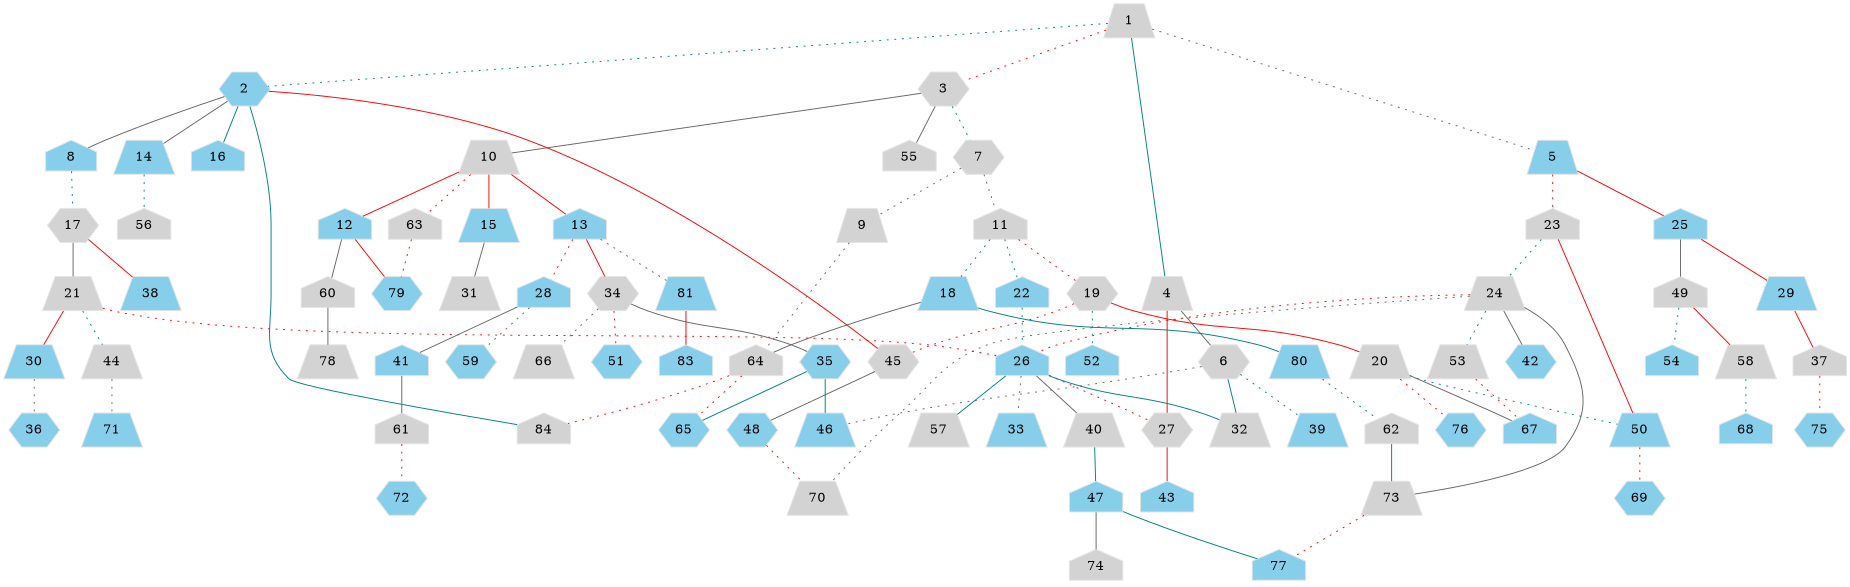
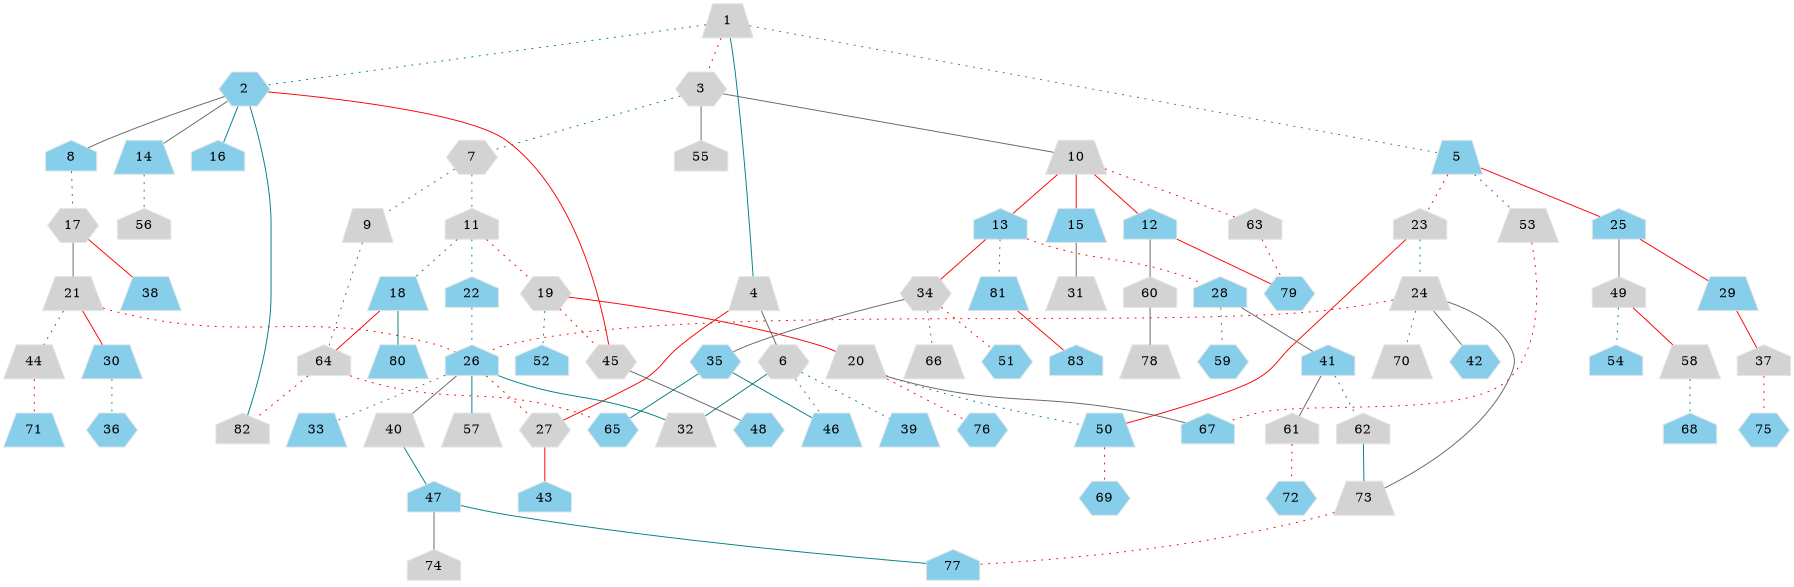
  graph {
    node [color=gray90 fillcolor=skyblue shape=trapezium style=filled]
    edge [color=red style=solid]
    1 [fillcolor=lightgrey]
    2 [shape=hexagon]
    3 [fillcolor=lightgrey shape=hexagon]
    4 [fillcolor=lightgrey]
    5
    8 [shape=house]
    14
    16 [shape=house]
    45 [fillcolor=lightgrey shape=hexagon]
-   82 [fillcolor=lightgrey shape=house label=84]
+   82 [fillcolor=lightgrey shape=house]
    7 [fillcolor=lightgrey shape=hexagon]
    10 [fillcolor=lightgrey]
    55 [fillcolor=lightgrey shape=house]
    6 [fillcolor=lightgrey shape=hexagon]
    27 [fillcolor=lightgrey shape=hexagon]
    23 [fillcolor=lightgrey shape=house]
    25 [shape=house]
    53 [fillcolor=lightgrey]
    17 [fillcolor=lightgrey shape=hexagon]
    56 [fillcolor=lightgrey shape=house]
    48 [shape=hexagon]
    9 [fillcolor=lightgrey]
    11 [fillcolor=lightgrey shape=house]
    12 [shape=house]
    13 [shape=house]
    15
    63 [fillcolor=lightgrey shape=house]
    32 [fillcolor=lightgrey]
    39
    46
    43 [shape=house]
    50
    24 [fillcolor=lightgrey]
    29
    49 [fillcolor=lightgrey shape=house]
    67 [shape=house]
    64 [fillcolor=lightgrey shape=house]
    18
    19 [fillcolor=lightgrey shape=hexagon]
    22 [shape=house]
    21 [fillcolor=lightgrey]
    38
    65 [shape=hexagon]
    60 [fillcolor=lightgrey shape=house]
    79 [shape=hexagon]
    28 [shape=house]
    34 [fillcolor=lightgrey shape=hexagon]
    81
    31 [fillcolor=lightgrey]
    80
    20 [fillcolor=lightgrey]
    52 [shape=house]
    26 [shape=house]
    78 [fillcolor=lightgrey]
    41 [shape=house]
    59 [shape=hexagon]
    35 [shape=hexagon]
    51 [shape=hexagon]
    66 [fillcolor=lightgrey]
    83 [shape=house]
    30
    44 [fillcolor=lightgrey]
    76 [shape=hexagon]
    69 [shape=hexagon]
    33
    40 [fillcolor=lightgrey]
    57 [fillcolor=lightgrey]
    36 [shape=hexagon]
    71
    42 [shape=hexagon]
    70 [fillcolor=lightgrey]
    73 [fillcolor=lightgrey]
    77 [shape=house]
    37 [fillcolor=lightgrey shape=house]
    54 [shape=house]
    58 [fillcolor=lightgrey]
    47 [shape=house]
    61 [fillcolor=lightgrey shape=house]
    62 [fillcolor=lightgrey shape=house]
    75 [shape=hexagon]
    74 [fillcolor=lightgrey shape=house]
    72 [shape=hexagon]
    68 [shape=house]
    1 -- 2 [color=teal style=dotted]
    1 -- 3 [style=dotted]
    1 -- 4 [color=teal]
    1 -- 5 [color=gray40 style=dotted]
    2 -- 8 [color=gray40]
    2 -- 14 [color=gray40]
    2 -- 16 [color=teal]
    2 -- 45
    2 -- 82 [color=teal]
    3 -- 7 [color=teal style=dotted]
    3 -- 10 [color=gray40]
    3 -- 55 [color=gray40]
    4 -- 6 [color=gray40]
    4 -- 27
    5 -- 23 [style=dotted]
    5 -- 25
-   24 -- 53 [color=teal style=dotted]
+   5 -- 53 [color=teal style=dotted]
    8 -- 17 [color=teal style=dotted]
    14 -- 56 [color=teal style=dotted]
    45 -- 48 [color=gray40]
    7 -- 9 [color=gray40 style=dotted]
    7 -- 11 [color=gray40 style=dotted]
    10 -- 12
    10 -- 13
    10 -- 15
    10 -- 63 [style=dotted]
    6 -- 32 [color=teal]
    6 -- 39 [color=teal style=dotted]
    6 -- 46 [color=gray40 style=dotted]
    27 -- 43
    23 -- 50
    23 -- 24 [color=teal style=dotted]
    25 -- 29
    25 -- 49 [color=gray40]
    53 -- 67 [style=dotted]
    17 -- 21 [color=gray40]
    17 -- 38
-   48 -- 70 [style=dotted]
    9 -- 64 [color=gray40 style=dotted]
    11 -- 18 [color=teal style=dotted]
    11 -- 19 [style=dotted]
    11 -- 22 [color=teal style=dotted]
    12 -- 60 [color=gray40]
    12 -- 79
    13 -- 28 [style=dotted]
    13 -- 34
    13 -- 81 [color=gray40 style=dotted]
    15 -- 31 [color=gray40]
    63 -- 79 [style=dotted]
    50 -- 69 [style=dotted]
    24 -- 26 [style=dotted]
    24 -- 42 [color=gray40]
    24 -- 70 [color=gray40 style=dotted]
    24 -- 73 [color=gray40]
    29 -- 37
    49 -- 54 [color=teal style=dotted]
    49 -- 58
    64 -- 82 [style=dotted]
    64 -- 65 [style=dotted]
-   18 -- 64 [color=gray40]
+   18 -- 64
    18 -- 80 [color=teal]
    19 -- 45 [style=dotted]
    19 -- 20
    19 -- 52 [color=teal style=dotted]
    22 -- 26 [color=teal style=dotted]
    21 -- 26 [style=dotted]
    21 -- 30
    21 -- 44 [color=teal style=dotted]
    60 -- 78 [color=gray40]
    28 -- 41 [color=gray40]
    28 -- 59 [color=gray40 style=dotted]
    34 -- 35 [color=gray40]
    34 -- 51 [style=dotted]
    34 -- 66 [color=gray40 style=dotted]
    81 -- 83
    20 -- 50 [color=teal style=dotted]
    20 -- 67 [color=gray40]
    20 -- 76 [style=dotted]
    26 -- 27 [style=dotted]
    26 -- 32 [color=teal]
    26 -- 33 [color=gray40 style=dotted]
    26 -- 40 [color=gray40]
    26 -- 57 [color=teal]
    41 -- 61 [color=gray40]
-   80 -- 62 [color=teal style=dotted]
+   41 -- 62 [color=teal style=dotted]
    35 -- 46 [color=teal]
    35 -- 65 [color=teal]
    30 -- 36 [color=gray40 style=dotted]
-   44 -- 71 [color=gray40 style=dotted]
+   44 -- 71 [style=dotted]
    40 -- 47 [color=teal]
    73 -- 77 [style=dotted]
    37 -- 75 [style=dotted]
    58 -- 68 [color=teal style=dotted]
    47 -- 77 [color=teal]
    47 -- 74 [color=gray40]
    61 -- 72 [style=dotted]
    62 -- 73 [color=teal]
  }
